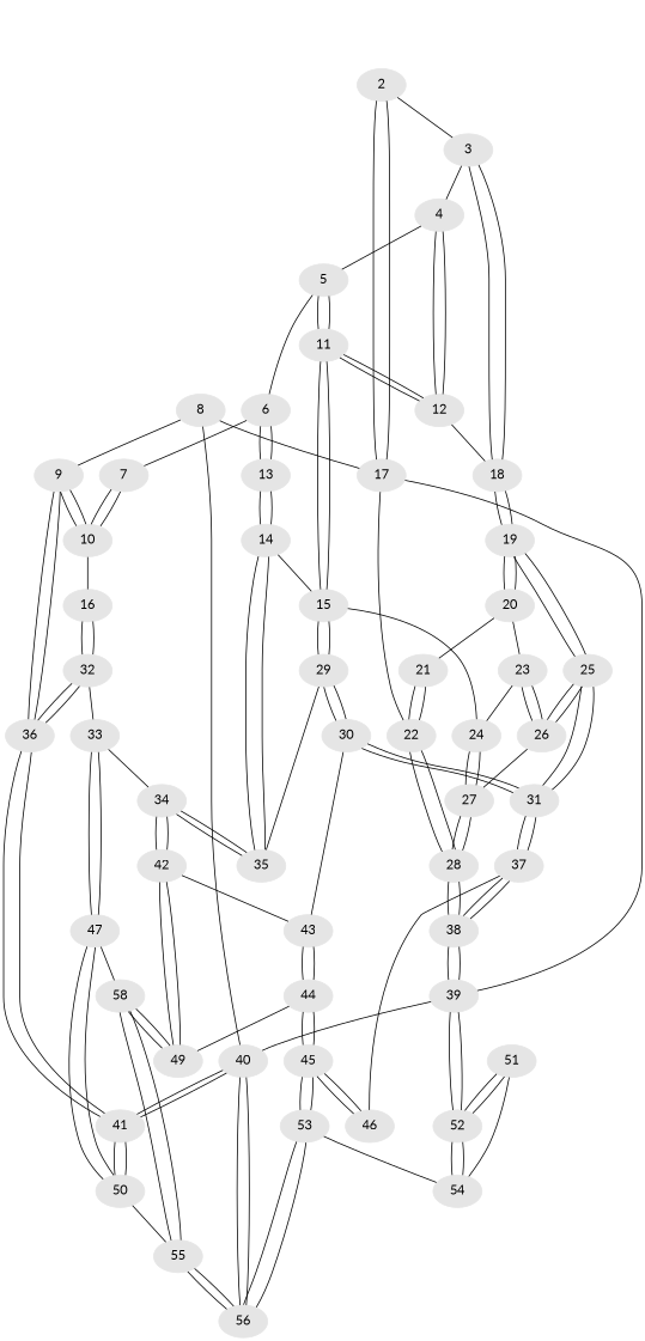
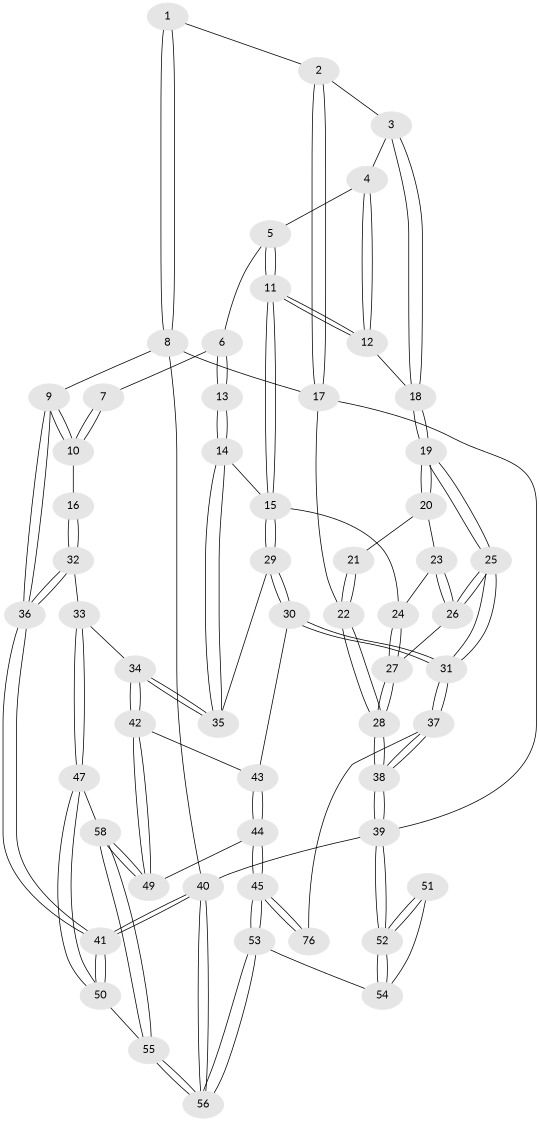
  graph {
    fontname=Lato
    node [color=gray90 fontname=Lato style=filled]
    edge [fontname=Lato]
+   1
    2
    8
    3
    17
    9
    40
    4
    18
    22
    39
    5
    12
    19
    6
    11
    7
    13
    15
    10
    14
    16
    36
    41
    56
    32
    29
    24
    35
    30
    33
    28
    52
    20
    25
    21
    23
    26
    31
    27
    38
    37
    43
    44
-   46
+   46 [label=76]
    34
    47
    42
    50
    n50 [label=58]
    49
    54
    55
    45
    53
    51
+   1 -- 2
+   1 -- 8
+   1 -- 8
    2 -- 3
    2 -- 17
    2 -- 17
    8 -- 17
    8 -- 9
    8 -- 40
    3 -- 4
    3 -- 18
    3 -- 18
    17 -- 22
    17 -- 39
    9 -- 10
    9 -- 10
    9 -- 36
    9 -- 36
    40 -- 41
    40 -- 41
    40 -- 56
    40 -- 56
    4 -- 5
    4 -- 12
    4 -- 12
    18 -- 19
    18 -- 19
    22 -- 28
    22 -- 28
    39 -- 40
    39 -- 52
    39 -- 52
    5 -- 6
    5 -- 11
    5 -- 11
    12 -- 18
    19 -- 20
    19 -- 20
    19 -- 25
    19 -- 25
    6 -- 7
    6 -- 13
    6 -- 13
    11 -- 12
    11 -- 12
    11 -- 15
    11 -- 15
    7 -- 10
    7 -- 10
    13 -- 14
    13 -- 14
    15 -- 29
    15 -- 29
    15 -- 24
    10 -- 16
    14 -- 15
    14 -- 35
    14 -- 35
    16 -- 32
    16 -- 32
    36 -- 41
    36 -- 41
    41 -- 50
    41 -- 50
    32 -- 36
    32 -- 36
    32 -- 33
    29 -- 35
    29 -- 30
    29 -- 30
    24 -- 27
    24 -- 27
    30 -- 31
    30 -- 31
    30 -- 43
    33 -- 34
    33 -- 47
    33 -- 47
    28 -- 38
    28 -- 38
    52 -- 54
    52 -- 54
    20 -- 21
    20 -- 23
    25 -- 26
    25 -- 26
    25 -- 31
    25 -- 31
    21 -- 22
    21 -- 22
    23 -- 24
    23 -- 26
    23 -- 26
    26 -- 27
    31 -- 37
    31 -- 37
    27 -- 28
    27 -- 28
    38 -- 39
    38 -- 39
    37 -- 38
    37 -- 38
    37 -- 46
    43 -- 44
    43 -- 44
    44 -- 49
    44 -- 45
    44 -- 45
    34 -- 35
    34 -- 35
    34 -- 42
    34 -- 42
    47 -- 50
    47 -- 50
    47 -- n50
    42 -- 43
    42 -- 49
    42 -- 49
    50 -- 55
    n50 -- 49
    n50 -- 49
    n50 -- 55
    n50 -- 55
    55 -- 56
    55 -- 56
    45 -- 46
    45 -- 46
    45 -- 53
    45 -- 53
    53 -- 56
    53 -- 56
    53 -- 54
    51 -- 52
    51 -- 52
    51 -- 54
  }
